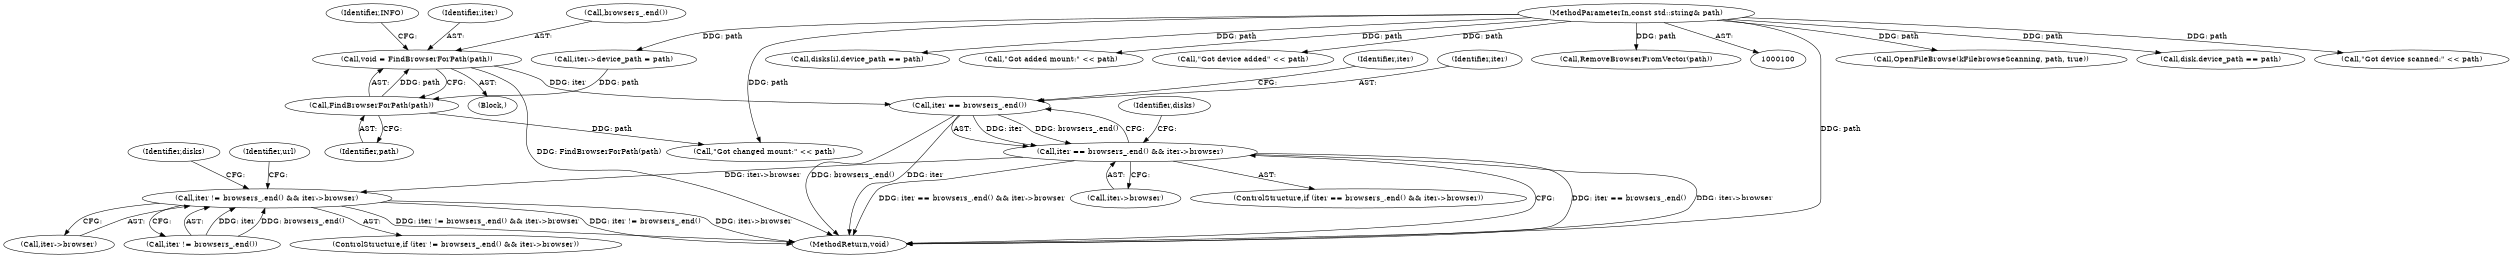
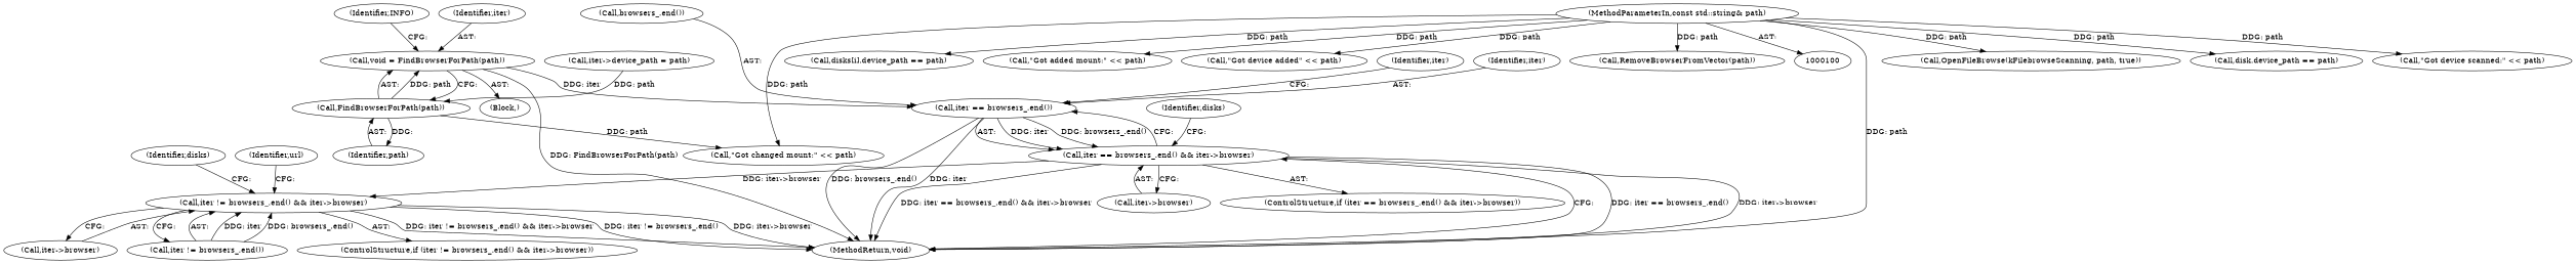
  digraph {
    n1 [label="(Call,iter == browsers_.end())"]
    n2 [label="(Call,iter == browsers_.end() && iter->browser)"]
    n3 [label="(MethodReturn,void)"]
    n4 [label="(Call,iter != browsers_.end() && iter->browser)"]
    n5 [label="(Call,iter->browser)"]
    n6 [label="(ControlStructure,if (iter == browsers_.end() && iter->browser))"]
    n7 [label="(Call,browsers_.end())"]
    n8 [label="(Call,void = FindBrowserForPath(path))"]
    n9 [label="(Call,FindBrowserForPath(path))"]
    n10 [label="(Block,)"]
    n11 [label="(Identifier,path)"]
    n12 [label="(Call,\"Got changed mount:\" << path)"]
    n13 [label="(MethodParameterIn,const std::string& path)"]
    n14 [label="(Call,OpenFileBrowse(kFilebrowseScanning, path, true))"]
    n15 [label="(Call,disk.device_path == path)"]
    n16 [label="(Call,\"Got device scanned:\" << path)"]
    n17 [label="(Call,disks[i].device_path == path)"]
    n18 [label="(Call,\"Got added mount:\" << path)"]
    n19 [label="(Call,\"Got device added\" << path)"]
    n20 [label="(Call,RemoveBrowserFromVector(path))"]
    n21 [label="(Call,iter->device_path = path)"]
    1000100
    n23 [label="(Call,iter->browser)"]
    n24 [label="(Call,iter != browsers_.end())"]
    n25 [label="(ControlStructure,if (iter != browsers_.end() && iter->browser))"]
    n26 [label="(Identifier,iter)"]
    n27 [label="(Identifier,iter)"]
    n28 [label="(Identifier,disks)"]
    n29 [label="(Identifier,iter)"]
    n30 [label="(Identifier,disks)"]
    n31 [label="(Identifier,url)"]
    n32 [label="(Identifier,INFO)"]
    n1 -> n2 [label="AST: "]
    n1 -> n2 [label="DDG: iter"]
    n1 -> n2 [label="DDG: browsers_.end()"]
    n1 -> n3 [label="DDG: iter"]
    n1 -> n3 [label="DDG: browsers_.end()"]
    n2 -> n1 [label="CFG: "]
    n2 -> n3 [label="DDG: iter == browsers_.end()"]
    n2 -> n3 [label="DDG: iter->browser"]
    n2 -> n3 [label="DDG: iter == browsers_.end() && iter->browser"]
    n2 -> n4 [label="DDG: iter->browser"]
    n2 -> n5 [label="CFG: "]
    n2 -> n6 [label="AST: "]
    n3 -> n2 [label="CFG: "]
    n4 -> n3 [label="DDG: iter->browser"]
    n4 -> n3 [label="DDG: iter != browsers_.end() && iter->browser"]
    n4 -> n3 [label="DDG: iter != browsers_.end()"]
    n4 -> n23 [label="CFG: "]
    n4 -> n24 [label="CFG: "]
    n4 -> n25 [label="AST: "]
    n5 -> n2 [label="AST: "]
-   n7 -> n8 [label="AST: "]
+   n7 -> n1 [label="AST: "]
    n8 -> n1 [label="DDG: iter"]
    n8 -> n3 [label="DDG: FindBrowserForPath(path)"]
    n8 -> n9 [label="CFG: "]
    n8 -> n10 [label="AST: "]
    n9 -> n8 [label="AST: "]
    n9 -> n8 [label="DDG: path"]
-   n9 -> n11 [label="CFG: "]
+   n9 -> n11 [label="DDG: "]
    n9 -> n12 [label="DDG: path"]
    n11 -> n9 [label="AST: "]
    n13 -> n3 [label="DDG: path"]
    n13 -> n12 [label="DDG: path"]
    n13 -> n14 [label="DDG: path"]
    n13 -> n15 [label="DDG: path"]
    n13 -> n16 [label="DDG: path"]
    n13 -> n17 [label="DDG: path"]
    n13 -> n18 [label="DDG: path"]
    n13 -> n19 [label="DDG: path"]
    n13 -> n20 [label="DDG: path"]
-   n13 -> n21 [label="DDG: path"]
    n13 -> 1000100 [label="AST: "]
    n21 -> n9 [label="DDG: path"]
    n23 -> n4 [label="AST: "]
    n24 -> n4 [label="AST: "]
    n24 -> n4 [label="DDG: iter"]
    n24 -> n4 [label="DDG: browsers_.end()"]
    n26 -> n1 [label="CFG: "]
    n27 -> n1 [label="AST: "]
    n28 -> n4 [label="CFG: "]
    n29 -> n8 [label="AST: "]
    n30 -> n2 [label="CFG: "]
    n31 -> n4 [label="CFG: "]
    n32 -> n8 [label="CFG: "]
  }
